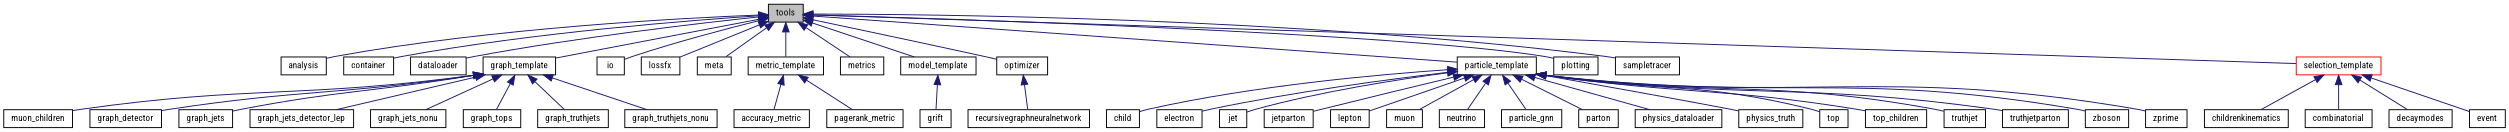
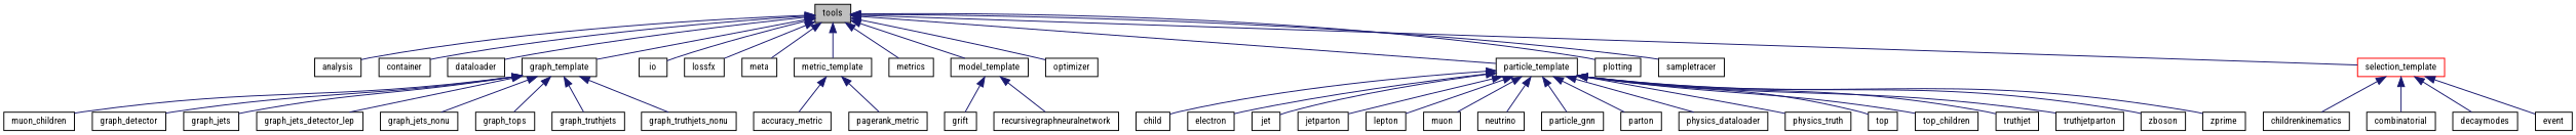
  digraph {
    fontname="Roboto Condensed"
    rankdir=TB
    node [color=black fillcolor=white fontname="Roboto Condensed" fontsize=10 shape=record style=filled]
    edge [color=midnightblue dir=back fontname="Roboto Condensed" fontsize=10 labelfontname=Helvetica labelfontsize=10 style=solid]
    n1 [fillcolor=grey75 fontcolor=black height=0.2 label=tools width=0.4]
    n2 [height=0.2 label=analysis width=0.4]
    n3 [height=0.2 label=container width=0.4]
    n4 [height=0.2 label=dataloader width=0.4]
    n5 [height=0.2 label=graph_template width=0.4]
    n6 [height=0.2 label=io width=0.4]
    n7 [height=0.2 label=lossfx width=0.4]
    n8 [height=0.2 label=meta width=0.4]
    n9 [height=0.2 label=metric_template width=0.4]
    n10 [height=0.2 label=metrics width=0.4]
    n11 [height=0.2 label=model_template width=0.4]
    n12 [height=0.2 label=optimizer width=0.4]
    n13 [height=0.2 label=particle_template width=0.4]
    n14 [height=0.2 label=plotting width=0.4]
    n15 [height=0.2 label=sampletracer width=0.4]
    n16 [color=red height=0.2 label=selection_template width=0.4]
    n17 [height=0.2 label=muon_children width=0.4]
    n18 [height=0.2 label=graph_detector width=0.4]
    n19 [height=0.2 label=graph_jets width=0.4]
    n20 [height=0.2 label=graph_jets_detector_lep width=0.4]
    n21 [height=0.2 label=graph_jets_nonu width=0.4]
    n22 [height=0.2 label=graph_tops width=0.4]
    n23 [height=0.2 label=graph_truthjets width=0.4]
    n24 [height=0.2 label=graph_truthjets_nonu width=0.4]
    n25 [height=0.2 label=accuracy_metric width=0.4]
    n26 [height=0.2 label=pagerank_metric width=0.4]
    n27 [height=0.2 label=grift width=0.4]
    n28 [height=0.2 label=recursivegraphneuralnetwork width=0.4]
    n29 [height=0.2 label=child width=0.4]
    n30 [height=0.2 label=electron width=0.4]
    n31 [height=0.2 label=jet width=0.4]
    n32 [height=0.2 label=jetparton width=0.4]
    n33 [height=0.2 label=lepton width=0.4]
    n34 [height=0.2 label=muon width=0.4]
    n35 [height=0.2 label=neutrino width=0.4]
    n36 [height=0.2 label=particle_gnn width=0.4]
    n37 [height=0.2 label=parton width=0.4]
    n38 [height=0.2 label=physics_dataloader width=0.4]
    n39 [height=0.2 label=physics_truth width=0.4]
    n40 [height=0.2 label=top width=0.4]
    n41 [height=0.2 label=top_children width=0.4]
    n42 [height=0.2 label=truthjet width=0.4]
    n43 [height=0.2 label=truthjetparton width=0.4]
    n44 [height=0.2 label=zboson width=0.4]
    n45 [height=0.2 label=zprime width=0.4]
    n46 [height=0.2 label=childrenkinematics width=0.4]
    n47 [height=0.2 label=combinatorial width=0.4]
    n48 [height=0.2 label=decaymodes width=0.4]
    n49 [height=0.2 label=event width=0.4]
    n1 -> n2
    n1 -> n3
    n1 -> n4
    n1 -> n5
    n1 -> n6
    n1 -> n7
    n1 -> n8
    n1 -> n9
    n1 -> n10
    n1 -> n11
    n1 -> n12
    n1 -> n13
    n1 -> n14
    n1 -> n15
    n1 -> n16
    n5 -> n17
    n5 -> n18
    n5 -> n19
    n5 -> n20
    n5 -> n21
    n5 -> n22
    n5 -> n23
    n5 -> n24
    n9 -> n25
    n9 -> n26
    n11 -> n27
-   n12 -> n28
+   n11 -> n28
    n13 -> n29
    n13 -> n30
    n13 -> n31
    n13 -> n32
    n13 -> n33
    n13 -> n34
    n13 -> n35
    n13 -> n36
    n13 -> n37
    n13 -> n38
    n13 -> n39
    n13 -> n40
    n13 -> n41
    n13 -> n42
    n13 -> n43
    n13 -> n44
    n13 -> n45
    n16 -> n46
    n16 -> n47
    n16 -> n48
    n16 -> n49
  }
